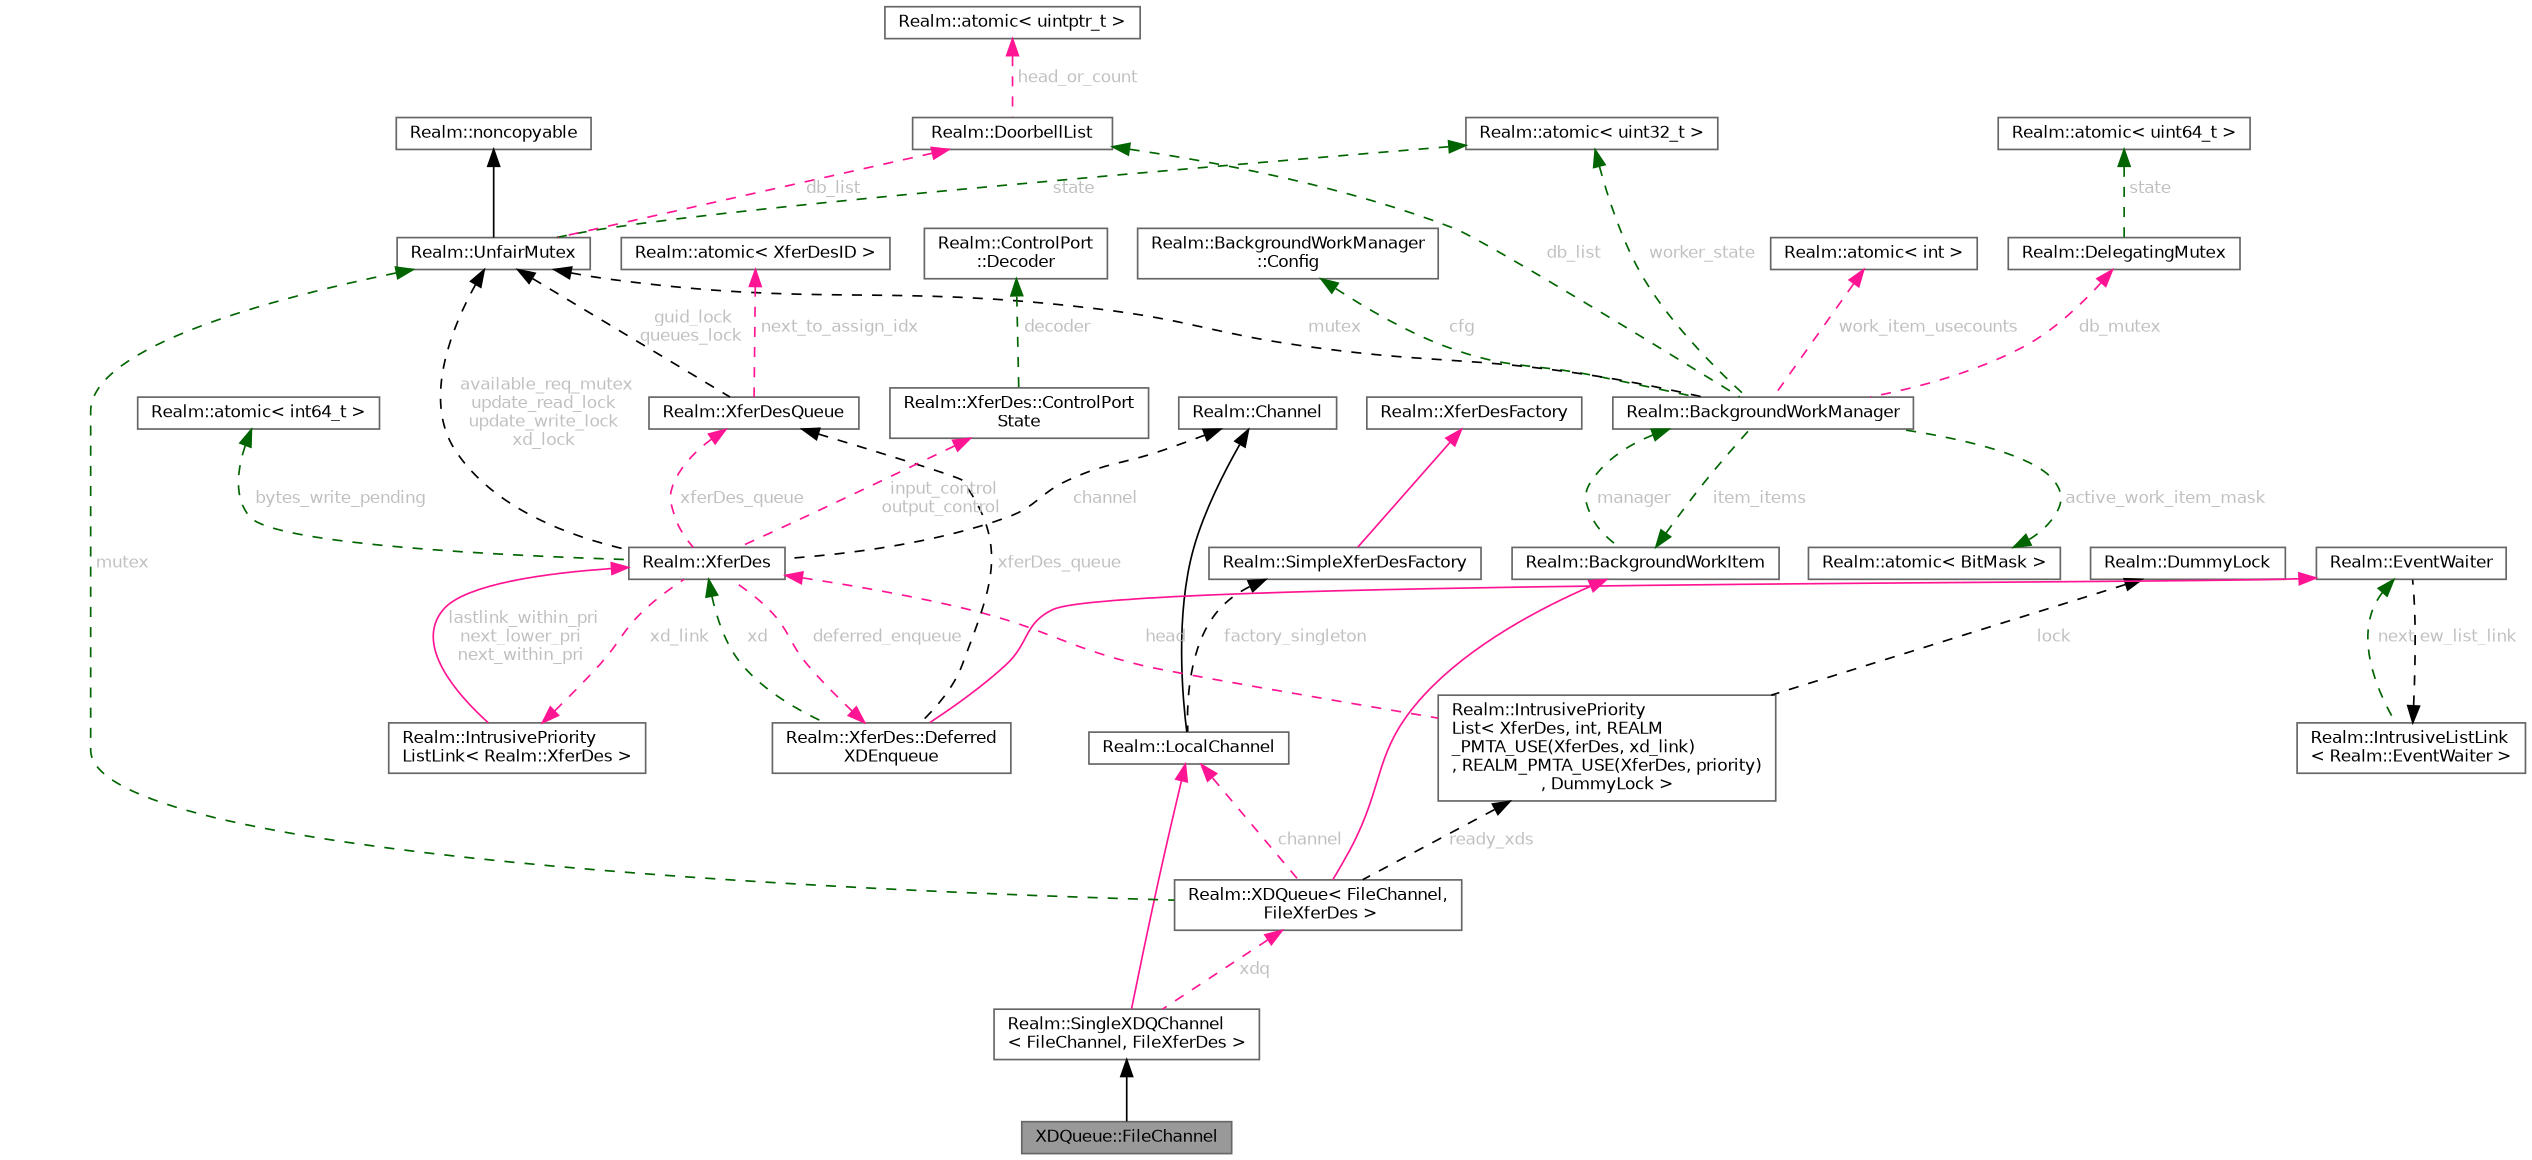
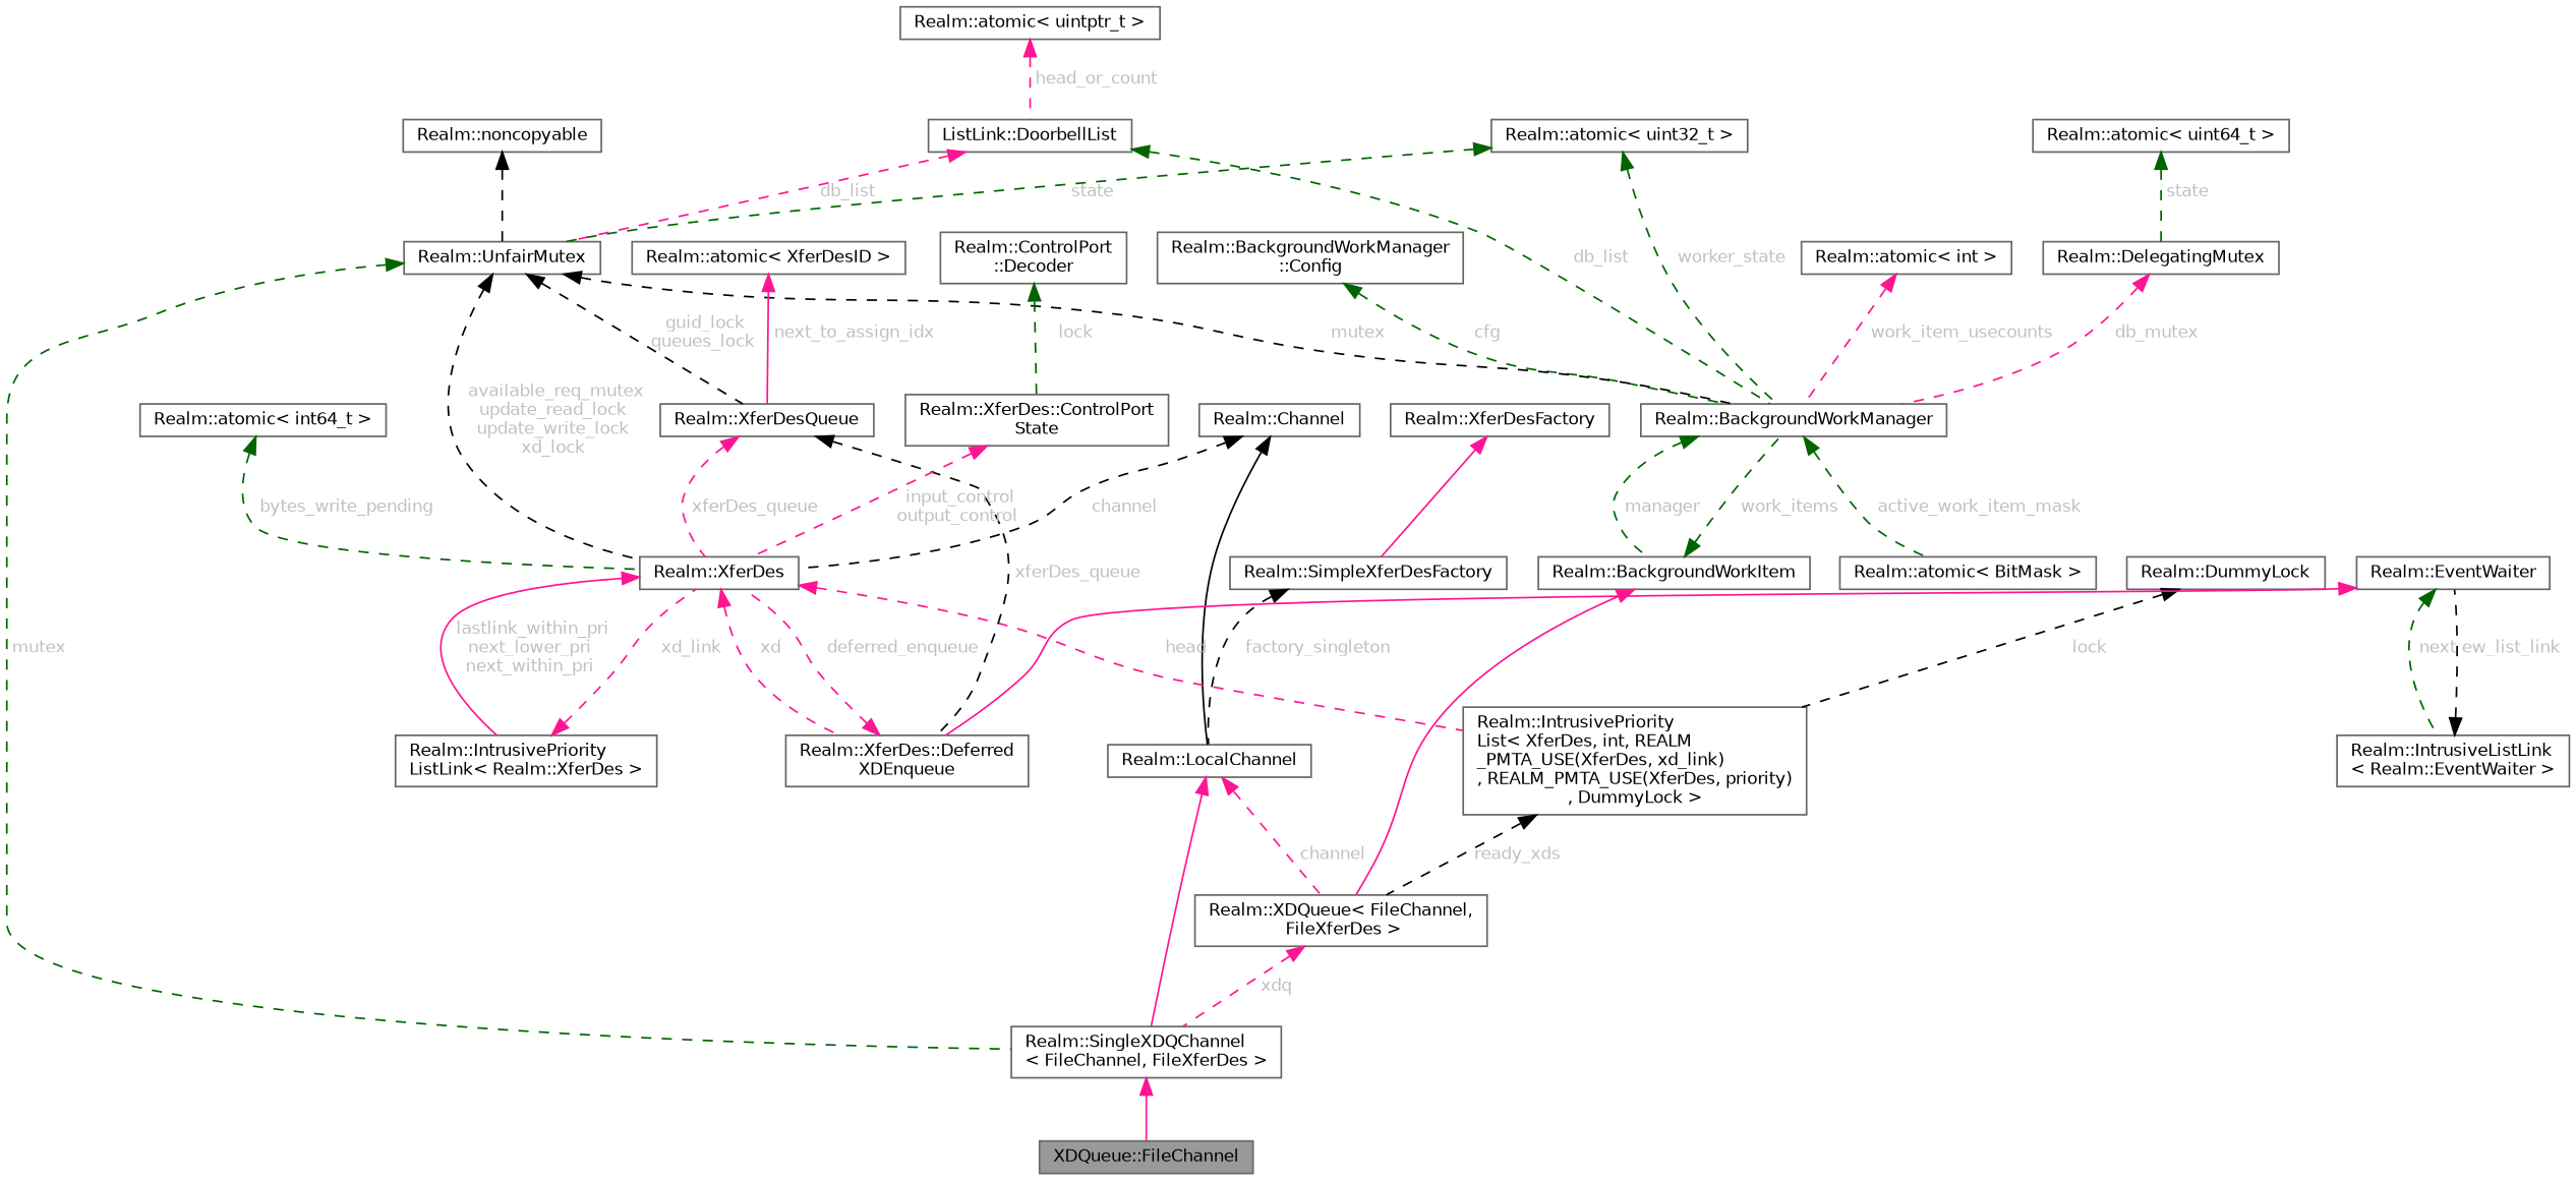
  digraph {
    rankdir=TB
    node [color=gray40 fillcolor=white fontname=Helvetica fontsize=10 shape=box style=filled]
    edge [color=deeppink dir=back fontname=Helvetica fontsize=10 labelfontname=Helvetica labelfontsize=10 style=dashed fontcolor=grey]
    n1 [fillcolor=grey60 fontcolor=black height=0.2 label="XDQueue::FileChannel" width=0.4]
    n2 [height=0.2 label="Realm::SingleXDQChannel\l\< FileChannel, FileXferDes \>" width=0.4]
    n3 [height=0.2 label="Realm::LocalChannel" width=0.4]
    n4 [height=0.2 label="Realm::XDQueue\< FileChannel,\l FileXferDes \>" width=0.4]
    n5 [height=0.2 label="Realm::Channel" width=0.4]
    n6 [height=0.2 label="Realm::XferDes" width=0.4]
    n7 [height=0.2 label="Realm::IntrusivePriority\lList\< XferDes, int, REALM\l_PMTA_USE(XferDes, xd_link)\l, REALM_PMTA_USE(XferDes, priority)\l, DummyLock \>" width=0.4]
    n8 [height=0.2 label="Realm::IntrusivePriority\lListLink\< Realm::XferDes \>" width=0.4]
    n9 [height=0.2 label="Realm::XferDes::Deferred\lXDEnqueue" width=0.4]
    n10 [height=0.2 label="Realm::SimpleXferDesFactory" width=0.4]
    n11 [height=0.2 label="Realm::XferDesFactory" width=0.4]
    n12 [height=0.2 label="Realm::BackgroundWorkItem" width=0.4]
    n13 [height=0.2 label="Realm::BackgroundWorkManager" width=0.4]
    n14 [height=0.2 label="Realm::BackgroundWorkManager\l::Config" width=0.4]
    n15 [height=0.2 label="Realm::UnfairMutex" width=0.4]
    n16 [height=0.2 label="Realm::XferDesQueue" width=0.4]
    n17 [height=0.2 label="Realm::noncopyable" width=0.4]
    n18 [height=0.2 label="Realm::atomic\< uint32_t \>" width=0.4]
-   n19 [height=0.2 label="Realm::DoorbellList" width=0.4]
+   n19 [height=0.2 label="ListLink::DoorbellList" width=0.4]
    n20 [height=0.2 label="Realm::atomic\< uintptr_t \>" width=0.4]
    n21 [height=0.2 label="Realm::atomic\< BitMask \>" width=0.4]
    n22 [height=0.2 label="Realm::atomic\< int \>" width=0.4]
    n23 [height=0.2 label="Realm::DelegatingMutex" width=0.4]
    n24 [height=0.2 label="Realm::atomic\< uint64_t \>" width=0.4]
    n25 [height=0.2 label="Realm::DummyLock" width=0.4]
    n26 [height=0.2 label="Realm::atomic\< XferDesID \>" width=0.4]
    n27 [height=0.2 label="Realm::atomic\< int64_t \>" width=0.4]
    n28 [height=0.2 label="Realm::XferDes::ControlPort\lState" width=0.4]
    n29 [height=0.2 label="Realm::ControlPort\l::Decoder" width=0.4]
    n30 [height=0.2 label="Realm::EventWaiter" width=0.4]
    n31 [height=0.2 label="Realm::IntrusiveListLink\l\< Realm::EventWaiter \>" width=0.4]
-   n2 -> n1 [color=black style=solid fontcolor=""]
+   n2 -> n1 [style=solid fontcolor=""]
    n3 -> n2 [style=solid fontcolor=""]
    n3 -> n4 [label=" channel"]
    n4 -> n2 [label=" xdq"]
    n5 -> n3 [color=black style=solid fontcolor=""]
    n5 -> n6 [color=black label=" channel"]
    n6 -> n7 [label=" head"]
    n6 -> n8 [label=" lastlink_within_pri\nnext_lower_pri\nnext_within_pri" style=solid]
-   n6 -> n9 [color=darkgreen label=" xd"]
+   n6 -> n9 [label=" xd"]
    n7 -> n4 [color=black label=" ready_xds"]
    n8 -> n6 [label=" xd_link"]
    n9 -> n6 [label=" deferred_enqueue"]
    n10 -> n3 [color=black label=" factory_singleton"]
    n11 -> n10 [style=solid fontcolor=""]
    n12 -> n4 [style=solid fontcolor=""]
-   n12 -> n13 [color=darkgreen label=" item_items"]
+   n12 -> n13 [color=darkgreen label=" work_items"]
    n13 -> n12 [color=darkgreen label=" manager"]
    n14 -> n13 [color=darkgreen label=" cfg"]
-   n15 -> n4 [color=darkgreen label=" mutex"]
+   n15 -> n2 [color=darkgreen label=" mutex"]
    n15 -> n6 [color=black label=" available_req_mutex\nupdate_read_lock\nupdate_write_lock\nxd_lock"]
    n15 -> n13 [color=black label=" mutex"]
    n15 -> n16 [color=black label=" guid_lock\nqueues_lock"]
    n16 -> n6 [label=" xferDes_queue"]
    n16 -> n9 [color=black label=" xferDes_queue"]
-   n17 -> n15 [color=black style=solid fontcolor=""]
+   n17 -> n15 [color=black fontcolor=""]
    n18 -> n13 [color=darkgreen label=" worker_state"]
    n18 -> n15 [color=darkgreen label=" state"]
    n19 -> n13 [color=darkgreen label=" db_list"]
    n19 -> n15 [label=" db_list"]
    n20 -> n19 [label=" head_or_count"]
-   n21 -> n13 [color=darkgreen label=" active_work_item_mask"]
+   n13 -> n21 [color=darkgreen label=" active_work_item_mask"]
    n22 -> n13 [label=" work_item_usecounts"]
    n23 -> n13 [label=" db_mutex"]
    n24 -> n23 [color=darkgreen label=" state"]
    n25 -> n7 [color=black label=" lock"]
-   n26 -> n16 [label=" next_to_assign_idx"]
+   n26 -> n16 [label=" next_to_assign_idx" style=solid]
    n27 -> n6 [color=darkgreen label=" bytes_write_pending"]
    n28 -> n6 [label=" input_control\noutput_control"]
-   n29 -> n28 [color=darkgreen label=" decoder"]
+   n29 -> n28 [color=darkgreen label=" lock"]
    n30 -> n9 [style=solid fontcolor=""]
    n30 -> n31 [color=darkgreen label=" next"]
    n31 -> n30 [color=black label=" ew_list_link"]
  }
